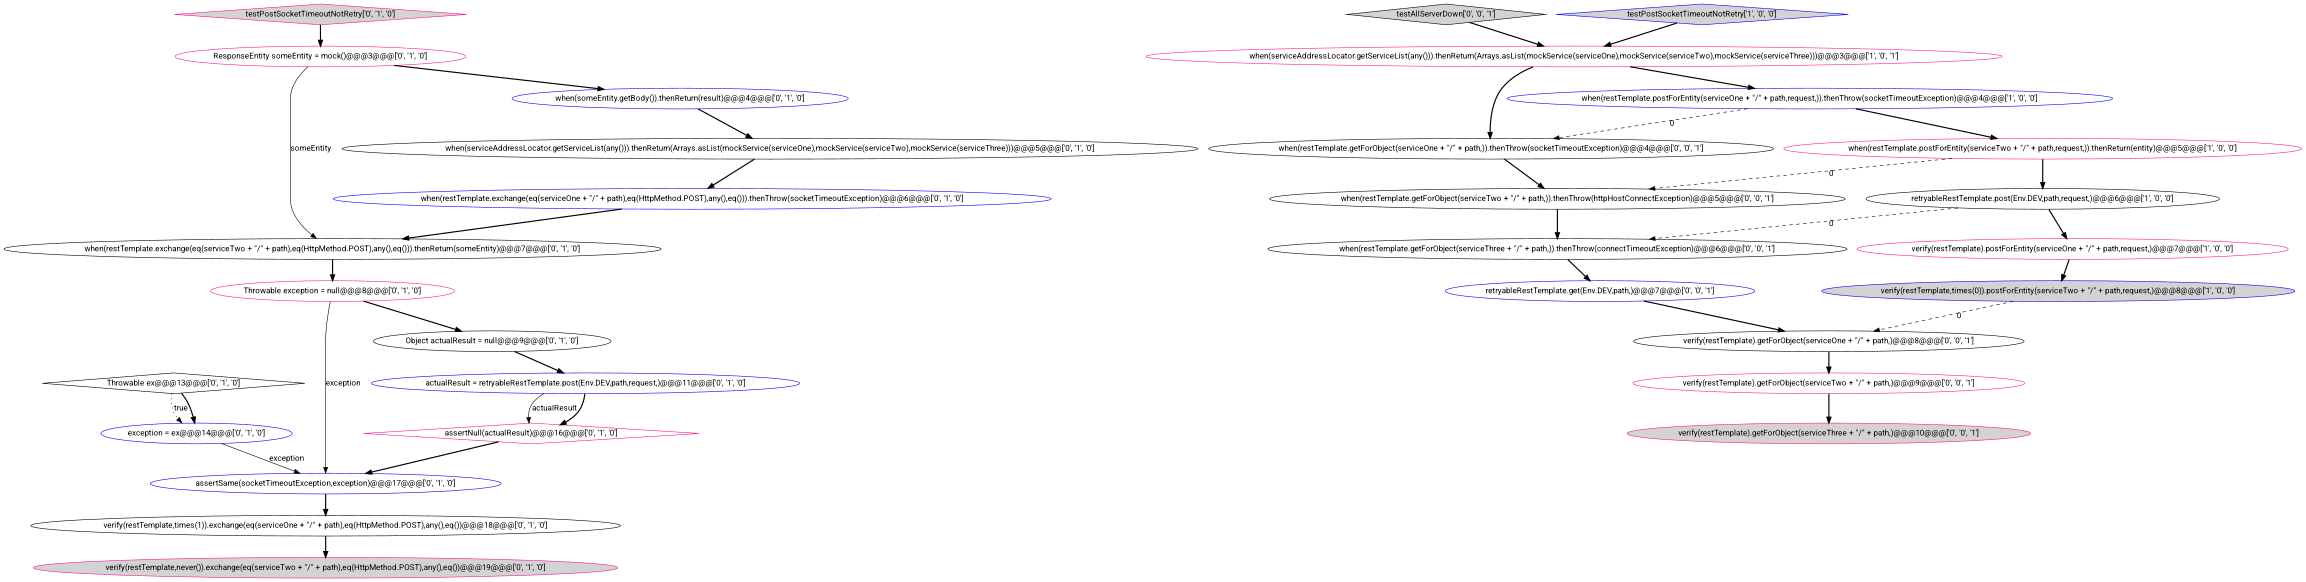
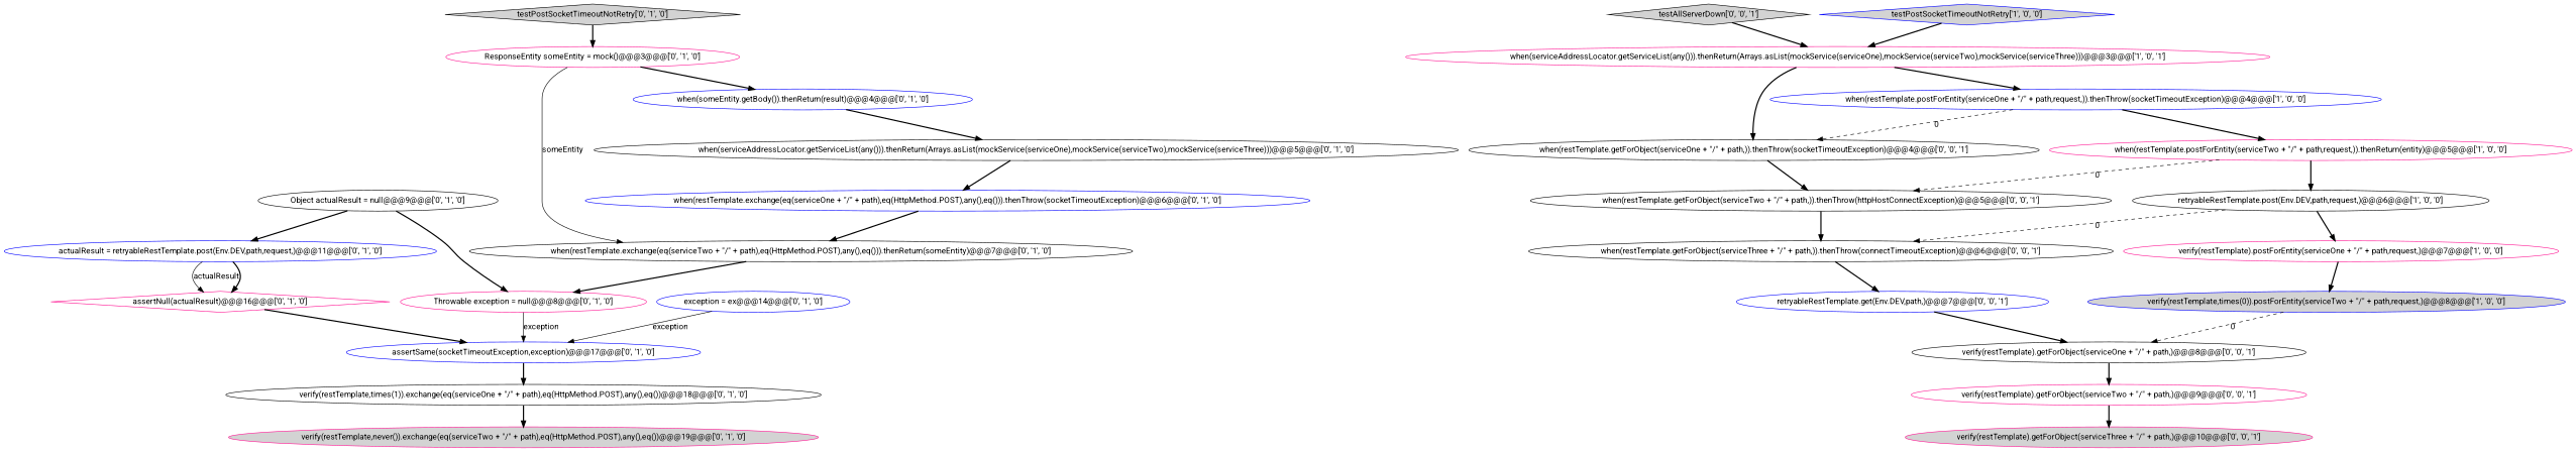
  digraph {
    fontname=Roboto
    node [color=black fillcolor=white fontname=Roboto shape=ellipse style=filled]
    edge [fontname=Roboto style=bold]
    n1 [label="when(serviceAddressLocator.getServiceList(any())).thenReturn(Arrays.asList(mockService(serviceOne),mockService(serviceTwo),mockService(serviceThree)))@@@5@@@['0', '1', '0']"]
    n2 [color=blue label="when(restTemplate.exchange(eq(serviceOne + \"/\" + path),eq(HttpMethod.POST),any(),eq())).thenThrow(socketTimeoutException)@@@6@@@['0', '1', '0']"]
    n3 [label="when(restTemplate.exchange(eq(serviceTwo + \"/\" + path),eq(HttpMethod.POST),any(),eq())).thenReturn(someEntity)@@@7@@@['0', '1', '0']"]
    n4 [color=deeppink label="when(restTemplate.postForEntity(serviceTwo + \"/\" + path,request,)).thenReturn(entity)@@@5@@@['1', '0', '0']"]
    n5 [label="when(restTemplate.getForObject(serviceTwo + \"/\" + path,)).thenThrow(httpHostConnectException)@@@5@@@['0', '0', '1']"]
    n6 [label="retryableRestTemplate.post(Env.DEV,path,request,)@@@6@@@['1', '0', '0']"]
    n7 [label="when(restTemplate.getForObject(serviceThree + \"/\" + path,)).thenThrow(connectTimeoutException)@@@6@@@['0', '0', '1']"]
    n8 [color=deeppink label="verify(restTemplate).postForEntity(serviceOne + \"/\" + path,request,)@@@7@@@['1', '0', '0']"]
    n9 [label="verify(restTemplate,times(1)).exchange(eq(serviceOne + \"/\" + path),eq(HttpMethod.POST),any(),eq())@@@18@@@['0', '1', '0']"]
    n10 [color=deeppink fillcolor=lightgray label="verify(restTemplate,never()).exchange(eq(serviceTwo + \"/\" + path),eq(HttpMethod.POST),any(),eq())@@@19@@@['0', '1', '0']"]
    n11 [color=blue label="actualResult = retryableRestTemplate.post(Env.DEV,path,request,)@@@11@@@['0', '1', '0']"]
    n12 [color=deeppink label="assertNull(actualResult)@@@16@@@['0', '1', '0']" shape=diamond]
    n13 [color=blue label="assertSame(socketTimeoutException,exception)@@@17@@@['0', '1', '0']"]
    n14 [label="verify(restTemplate).getForObject(serviceOne + \"/\" + path,)@@@8@@@['0', '0', '1']"]
    n15 [color=deeppink label="verify(restTemplate).getForObject(serviceTwo + \"/\" + path,)@@@9@@@['0', '0', '1']"]
    n16 [color=deeppink fillcolor=lightgray label="verify(restTemplate).getForObject(serviceThree + \"/\" + path,)@@@10@@@['0', '0', '1']"]
    n17 [label="when(restTemplate.getForObject(serviceOne + \"/\" + path,)).thenThrow(socketTimeoutException)@@@4@@@['0', '0', '1']"]
    n18 [color=blue label="when(restTemplate.postForEntity(serviceOne + \"/\" + path,request,)).thenThrow(socketTimeoutException)@@@4@@@['1', '0', '0']"]
-   n19 [label="Throwable ex@@@13@@@['0', '1', '0']" shape=diamond]
    n20 [color=blue label="exception = ex@@@14@@@['0', '1', '0']"]
    n21 [color=blue fillcolor=lightgray label="verify(restTemplate,times(0)).postForEntity(serviceTwo + \"/\" + path,request,)@@@8@@@['1', '0', '0']"]
    n22 [fillcolor=lightgray label="testAllServerDown['0', '0', '1']" shape=diamond]
    n23 [color=deeppink label="when(serviceAddressLocator.getServiceList(any())).thenReturn(Arrays.asList(mockService(serviceOne),mockService(serviceTwo),mockService(serviceThree)))@@@3@@@['1', '0', '1']"]
    n24 [color=deeppink label="ResponseEntity someEntity = mock()@@@3@@@['0', '1', '0']"]
    n25 [color=blue label="when(someEntity.getBody()).thenReturn(result)@@@4@@@['0', '1', '0']"]
    n26 [color=deeppink label="Throwable exception = null@@@8@@@['0', '1', '0']"]
    n27 [label="Object actualResult = null@@@9@@@['0', '1', '0']"]
    n28 [color=blue label="retryableRestTemplate.get(Env.DEV,path,)@@@7@@@['0', '0', '1']"]
    n29 [color=blue fillcolor=lightgray label="testPostSocketTimeoutNotRetry['1', '0', '0']" shape=diamond]
-   n30 [color=deeppink fillcolor=lightgray label="testPostSocketTimeoutNotRetry['0', '1', '0']" shape=diamond]
+   n30 [fillcolor=lightgray label="testPostSocketTimeoutNotRetry['0', '1', '0']" shape=diamond]
    n1 -> n2
    n2 -> n3
    n3 -> n26
    n4 -> n5 [label=0 style=dashed]
    n4 -> n6
    n5 -> n7
    n6 -> n7 [label=0 style=dashed]
    n6 -> n8
    n7 -> n28
    n8 -> n21
    n9 -> n10
    n11 -> n12 [label=actualResult style=solid]
    n11 -> n12
    n12 -> n13
    n13 -> n9
    n14 -> n15
    n15 -> n16
    n17 -> n5
    n18 -> n4
    n18 -> n17 [label=0 style=dashed]
-   n19 -> n20 [label=true style=dotted]
-   n19 -> n20
    n20 -> n13 [label=exception style=solid]
    n21 -> n14 [label=0 style=dashed]
    n22 -> n23
    n23 -> n17
    n23 -> n18
    n24 -> n3 [label=someEntity style=solid]
    n24 -> n25
    n25 -> n1
    n26 -> n13 [label=exception style=solid]
-   n26 -> n27
+   n27 -> n26
    n27 -> n11
    n28 -> n14
    n29 -> n23
    n30 -> n24
  }
